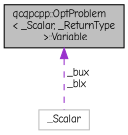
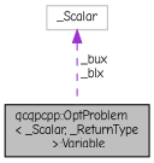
  digraph {
    fontname="Comic Neue"
    node [fontname="Comic Neue" fontsize=10 shape=record style=filled]
    n1 [color=black fillcolor=grey75 fontcolor=black height=0.2 label="qcqpcpp::OptProblem\l\< _Scalar, _ReturnType\l \>::Variable" width=0.4]
    n2 [color=grey75 fillcolor=white height=0.2 label=_Scalar width=0.4]
-   n1 -> n2 [color=darkorchid3 dir=back fontname="Comic Neue" fontsize=10 label=" _bux\n_blx" labelfontname=Helvetica labelfontsize=10 style=dashed]
+   n2 -> n1 [color=darkorchid3 dir=back fontname="Comic Neue" fontsize=10 label=" _bux\n_blx" labelfontname=Helvetica labelfontsize=10 style=dashed]
  }
